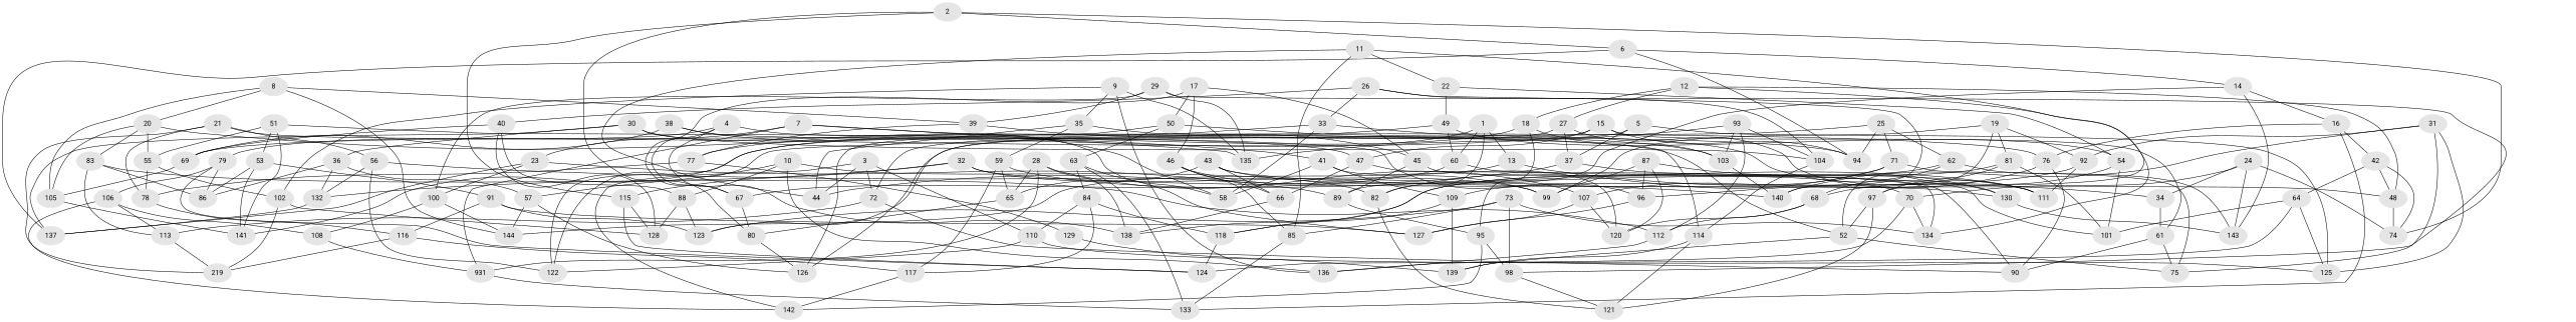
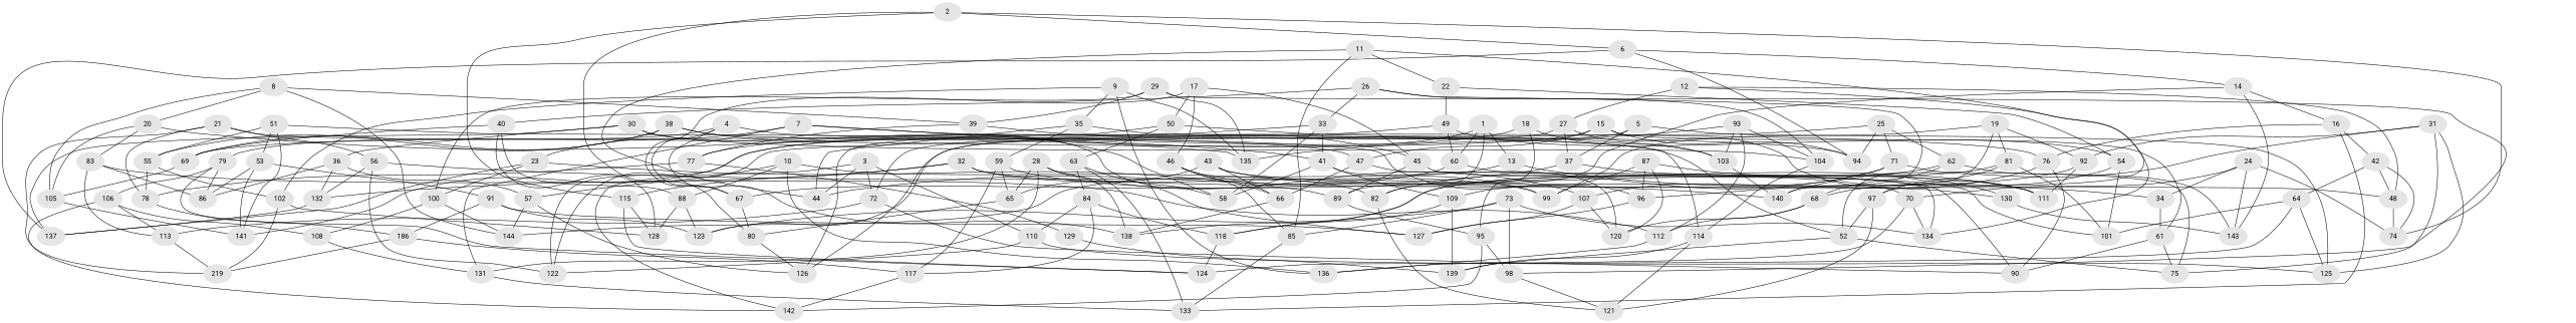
  graph {
    fontname=Roboto
    node [color=gray90 fontname=Roboto style=filled]
    edge [fontname=Roboto]
    1
    13
    60
    82
    122
    144
    34
    67
    101
    121
    2
    6
    74
    80
    115
    14
    94
    137
    126
    128
    124
    3
    44
    72
    110
    142
    90
    113
    125
    4
    52
    79
    138
    75
    139
    86
    106
    5
    37
    123
    111
    129
    16
    89
    143
    7
    23
    76
-   131 [label=931]
+   131
    135
    100
    96
    133
    8
    20
    39
    105
    41
    83
    45
    77
    141
    9
    35
    102
    136
    59
    114
    n69 [label=219]
    10
    57
    88
    11
    22
    85
    97
    49
    54
    12
    18
    27
    48
    134
    95
    103
    61
    42
    15
    47
    69
    66
    64
    17
    46
    50
    99
    63
    98
    140
    19
    81
    92
    109
    58
    120
    112
    21
    56
    78
    132
-   116
+   116 [label=186]
    68
    108
    24
    70
    25
    62
    71
    118
    107
    26
    33
    40
    104
    130
    28
    65
    127
    29
    30
    36
    31
    32
    117
    38
    55
    43
    84
    51
    53
    91
    73
    87
    93
    1 -- 13
    1 -- 60
    1 -- 82
    1 -- 122
    13 -- 144
    13 -- 34
    60 -- 67
    60 -- 101
    82 -- 121
    34 -- 61
    67 -- 80
    2 -- 6
    2 -- 74
    2 -- 80
    2 -- 115
    6 -- 14
    6 -- 94
    6 -- 137
    80 -- 126
    115 -- 128
    115 -- 124
    14 -- 16
    14 -- 89
    14 -- 143
    3 -- 44
    3 -- 72
    3 -- 110
    3 -- 142
    72 -- 90
    72 -- 113
    110 -- 122
    110 -- 125
    113 -- n69
    4 -- 67
    4 -- 52
    4 -- 79
    4 -- 138
    52 -- 75
    52 -- 139
    79 -- 124
    79 -- 86
    79 -- 106
    106 -- 142
    106 -- 113
    106 -- 108
    5 -- 125
    5 -- 37
    5 -- 123
    37 -- 44
    37 -- 111
    129 -- 139
    16 -- 76
    16 -- 133
    16 -- 42
    89 -- 95
    7 -- 23
    7 -- 76
    7 -- 131
    7 -- 135
    23 -- 137
    23 -- 89
    23 -- 100
    76 -- 90
    76 -- 96
    131 -- 133
    100 -- 144
    100 -- 108
    96 -- 127
    8 -- 144
    8 -- 20
    8 -- 39
    8 -- 105
    20 -- 105
    20 -- 41
    20 -- 83
    39 -- 45
    39 -- 77
    105 -- 141
    41 -- 109
    41 -- 58
    41 -- 120
    83 -- 113
    83 -- 86
    83 -- 112
    45 -- 90
    45 -- 89
    77 -- 129
    77 -- 78
    9 -- 135
    9 -- 35
    9 -- 102
    9 -- 136
    35 -- 44
    35 -- 59
    35 -- 114
    102 -- 128
    102 -- n69
    59 -- 111
    59 -- 65
    59 -- 117
    114 -- 121
    114 -- 139
    10 -- 82
    10 -- 136
    10 -- 57
    10 -- 88
    57 -- 144
    57 -- 126
    88 -- 128
    88 -- 123
    11 -- 44
    11 -- 22
    11 -- 85
    11 -- 97
    22 -- 49
    22 -- 54
    85 -- 133
    97 -- 121
    97 -- 52
    49 -- 60
    49 -- 77
    49 -- 54
    54 -- 101
    54 -- 68
-   12 -- 18
    12 -- 27
    12 -- 48
    12 -- 134
    18 -- 141
    18 -- 95
    18 -- 103
    27 -- 126
    27 -- 37
    27 -- 111
    48 -- 74
    95 -- 142
    95 -- 98
    103 -- 140
    61 -- 90
    61 -- 75
    42 -- 74
    42 -- 48
    42 -- 64
    15 -- 94
    15 -- 61
    15 -- 47
    15 -- 69
    47 -- 134
    47 -- 66
    69 -- 105
    66 -- 138
    64 -- 101
    64 -- 124
    64 -- 125
    17 -- 67
    17 -- 45
    17 -- 46
    17 -- 50
    46 -- 85
    46 -- 66
    46 -- 99
    50 -- 126
    50 -- 103
    50 -- 63
    63 -- 133
    63 -- 127
    63 -- 84
    98 -- 121
    19 -- 52
    19 -- 99
    19 -- 81
    19 -- 92
    81 -- 101
    81 -- 138
    81 -- 97
    92 -- 111
    92 -- 109
    109 -- 139
    109 -- 118
    112 -- 136
    21 -- n69
    21 -- 47
    21 -- 56
    21 -- 78
    56 -- 122
    56 -- 140
    56 -- 132
    78 -- 116
    132 -- 137
    116 -- n69
    116 -- 117
    68 -- 120
    68 -- 112
    108 -- 131
    24 -- 34
    24 -- 74
    24 -- 143
    24 -- 70
    70 -- 136
    70 -- 134
    25 -- 122
    25 -- 94
    25 -- 62
    25 -- 71
    62 -- 143
    62 -- 68
    62 -- 118
    71 -- 82
    71 -- 75
    71 -- 107
    118 -- 124
    107 -- 120
    107 -- 127
    26 -- 140
    26 -- 33
    26 -- 40
    26 -- 104
    33 -- 72
    33 -- 58
-   33 -- 130
+   33 -- 41
    40 -- 128
    40 -- 88
    40 -- 69
    104 -- 114
    130 -- 143
    28 -- 138
    28 -- 131
    28 -- 107
    28 -- 65
    65 -- 80
    29 -- 135
    29 -- 100
    29 -- 39
    29 -- 98
    30 -- 137
    30 -- 58
    30 -- 104
    30 -- 36
    36 -- 86
    36 -- 57
    36 -- 132
    31 -- 125
    31 -- 75
    31 -- 140
    31 -- 92
    32 -- 115
    32 -- 99
    32 -- 132
    32 -- 130
    117 -- 142
    38 -- 94
    38 -- 69
    38 -- 58
-   20 -- 55
+   38 -- 55
    55 -- 102
    55 -- 78
    43 -- 48
    43 -- 66
    43 -- 70
    43 -- 65
    84 -- 110
    84 -- 118
    84 -- 117
    51 -- 96
    51 -- 141
    51 -- 55
    51 -- 53
    53 -- 86
    53 -- 141
    53 -- 91
    91 -- 123
    91 -- 116
    91 -- 127
    73 -- 123
    73 -- 85
    73 -- 134
    73 -- 98
    87 -- 96
    87 -- 99
    87 -- 120
    87 -- 130
    93 -- 135
    93 -- 103
    93 -- 112
    93 -- 104
  }
